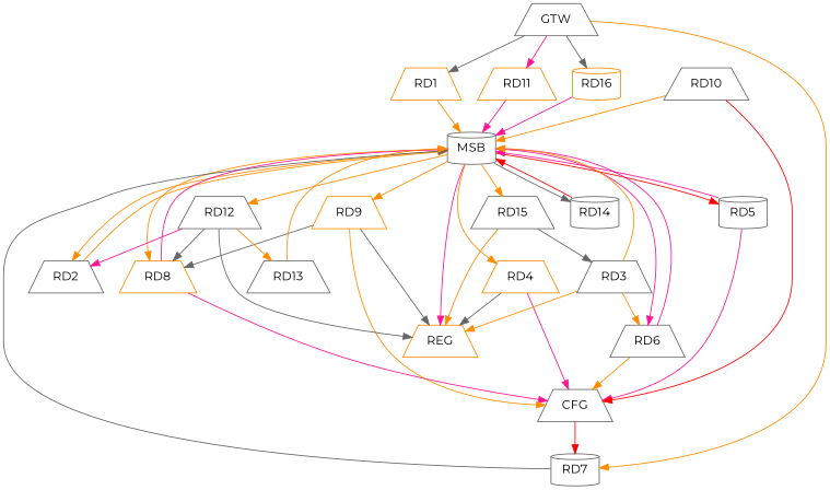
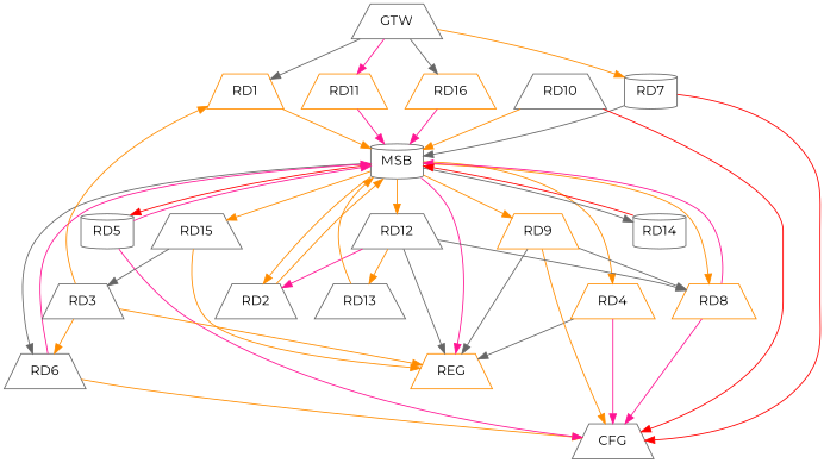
  strict digraph {
    fontname=Montserrat
    node [color=gray40 fontname=Montserrat shape=trapezium]
    edge [color=darkorange fontname=Montserrat]
    n1 [color=darkorange label=RD1]
    n2 [label=MSB shape=cylinder]
    n3 [label=RD2]
    n4 [label=RD6]
    n5 [color=darkorange label=REG]
    n6 [color=darkorange label=RD4]
    n7 [label=RD5 shape=cylinder]
    n8 [color=darkorange label=RD8]
    n9 [color=darkorange label=RD9]
    n10 [label=RD12]
    n11 [label=RD14 shape=cylinder]
    n12 [label=RD15]
    n13 [label=RD3]
    n14 [label=CFG]
    n15 [label=RD7 shape=cylinder]
    n16 [label=RD10]
    n17 [color=darkorange label=RD11]
    n18 [label=RD13]
-   n19 [color=darkorange label=RD16 shape=cylinder]
+   n19 [color=darkorange label=RD16]
    n20 [label=GTW]
    n1 -> n2
    n2 -> n3
-   n2 -> n4 [color=deeppink]
+   n2 -> n4 [color=gray40]
    n2 -> n5 [color=deeppink]
    n2 -> n6
    n2 -> n7 [color=red]
    n2 -> n8
    n2 -> n9
    n2 -> n10
    n2 -> n11 [color=gray40]
    n2 -> n12
    n3 -> n2
    n4 -> n2 [color=deeppink]
    n4 -> n14
    n6 -> n5 [color=gray40]
    n6 -> n14 [color=deeppink]
    n7 -> n2 [color=deeppink]
    n7 -> n14 [color=deeppink]
    n8 -> n2 [color=deeppink]
    n8 -> n14 [color=deeppink]
    n9 -> n5 [color=gray40]
    n9 -> n8 [color=gray40]
    n9 -> n14
    n10 -> n3 [color=deeppink]
    n10 -> n5 [color=gray40]
    n10 -> n8 [color=gray40]
    n10 -> n18
    n11 -> n2 [color=red]
    n12 -> n5
    n12 -> n13 [color=gray40]
-   n13 -> n2
+   n13 -> n1
    n13 -> n4
    n13 -> n5
    n15 -> n2 [color=gray40]
-   n14 -> n15 [color=red]
+   n15 -> n14 [color=red]
    n16 -> n2
    n16 -> n14 [color=red]
    n17 -> n2 [color=deeppink]
    n18 -> n2
    n19 -> n2 [color=deeppink]
    n20 -> n1 [color=gray40]
    n20 -> n15
    n20 -> n17 [color=deeppink]
    n20 -> n19 [color=gray40]
  }
